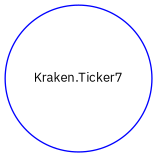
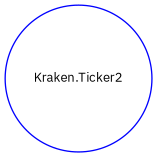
  digraph {
    rankdir=TB
    fontname="IBM Plex Sans"
-   n1 [color=blue fillcolor=white fontname="IBM Plex Sans" fontsize=10 height=0.2 label="Kraken.Ticker7" shape=circle style=filled width=0.4]
+   n1 [color=blue fillcolor=white fontname="IBM Plex Sans" fontsize=10 height=0.2 label="Kraken.Ticker2" shape=circle style=filled width=0.4]
  }
